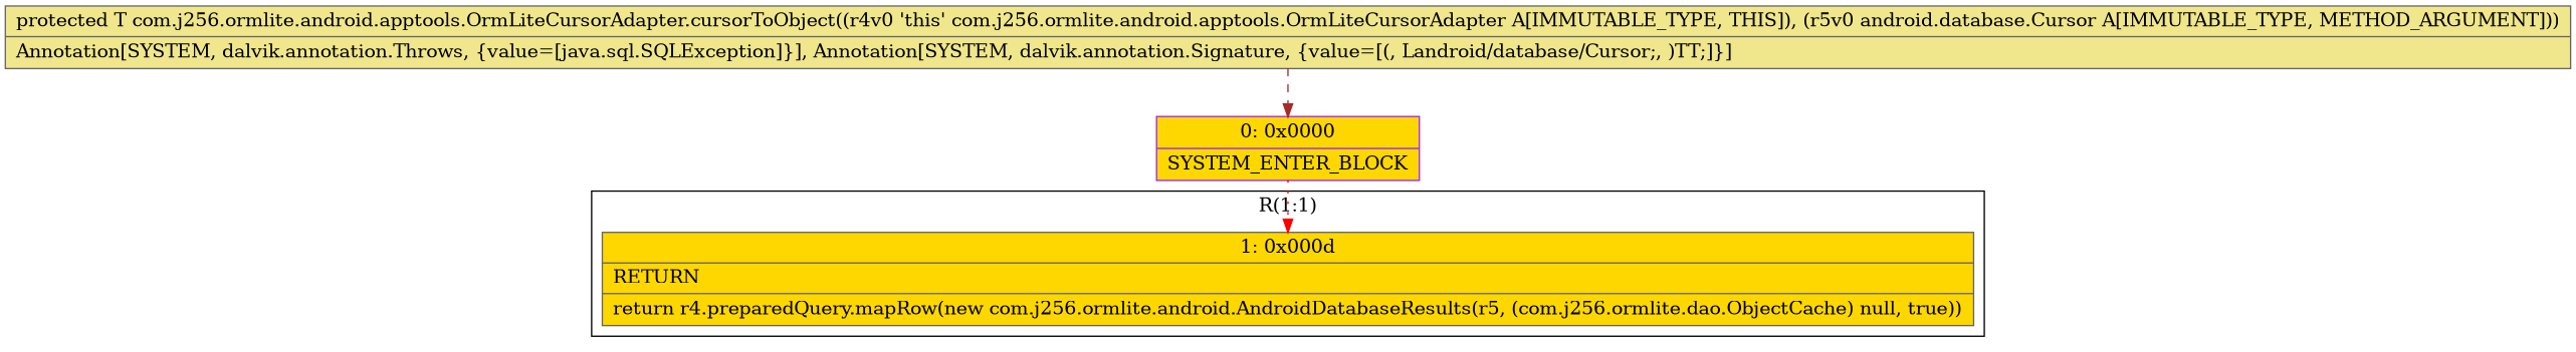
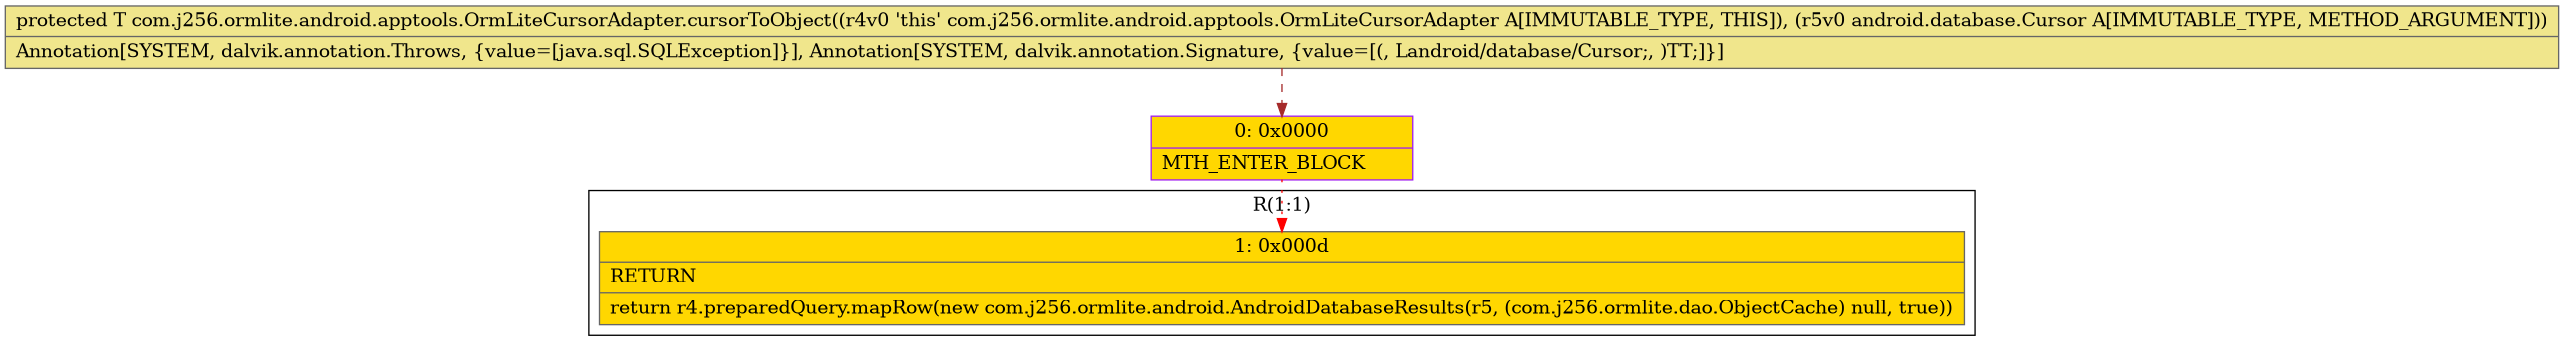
  digraph {
    node [color=gray40 shape=record style=filled fillcolor=gold]
    n1 [label="{1\:\ 0x000d|RETURN\l|return r4.preparedQuery.mapRow(new com.j256.ormlite.android.AndroidDatabaseResults(r5, (com.j256.ormlite.dao.ObjectCache) null, true))\l}"]
-   n2 [color=purple label="{0\:\ 0x0000|SYSTEM_ENTER_BLOCK\l}"]
+   n2 [color=purple label="{0\:\ 0x0000|MTH_ENTER_BLOCK\l}"]
    n3 [label="{protected T com.j256.ormlite.android.apptools.OrmLiteCursorAdapter.cursorToObject((r4v0 'this' com.j256.ormlite.android.apptools.OrmLiteCursorAdapter A[IMMUTABLE_TYPE, THIS]), (r5v0 android.database.Cursor A[IMMUTABLE_TYPE, METHOD_ARGUMENT]))  | Annotation[SYSTEM, dalvik.annotation.Throws, \{value=[java.sql.SQLException]\}], Annotation[SYSTEM, dalvik.annotation.Signature, \{value=[(, Landroid\/database\/Cursor;, )TT;]\}]\l}" fillcolor=khaki]
    subgraph cluster_1 {
      label="R(1:1)"
      n1
    }
    n2 -> n1 [color=red style=dotted]
    n3 -> n2 [color=brown style=dashed]
  }
